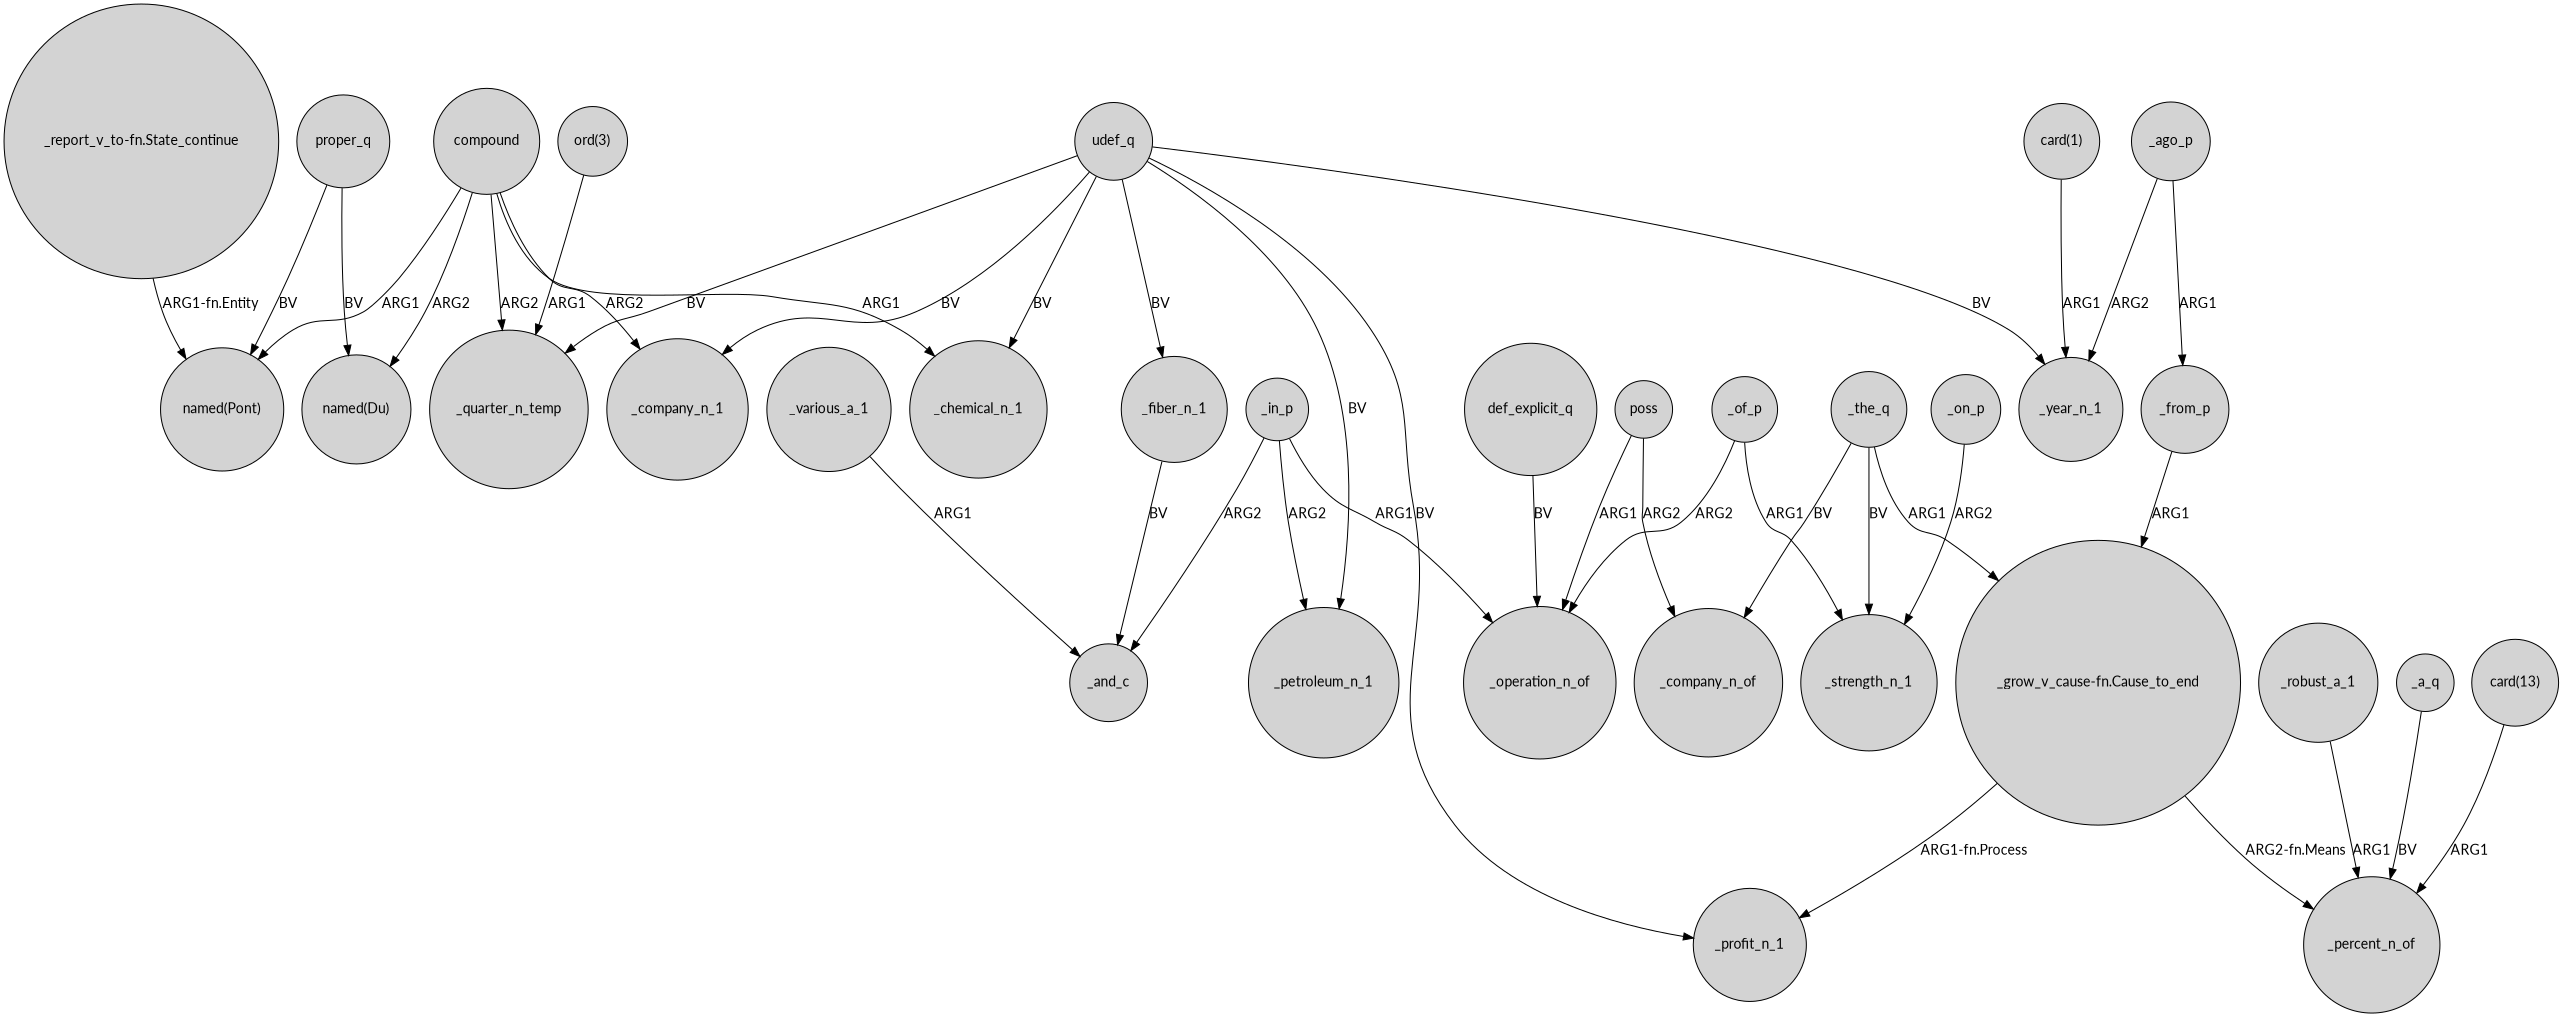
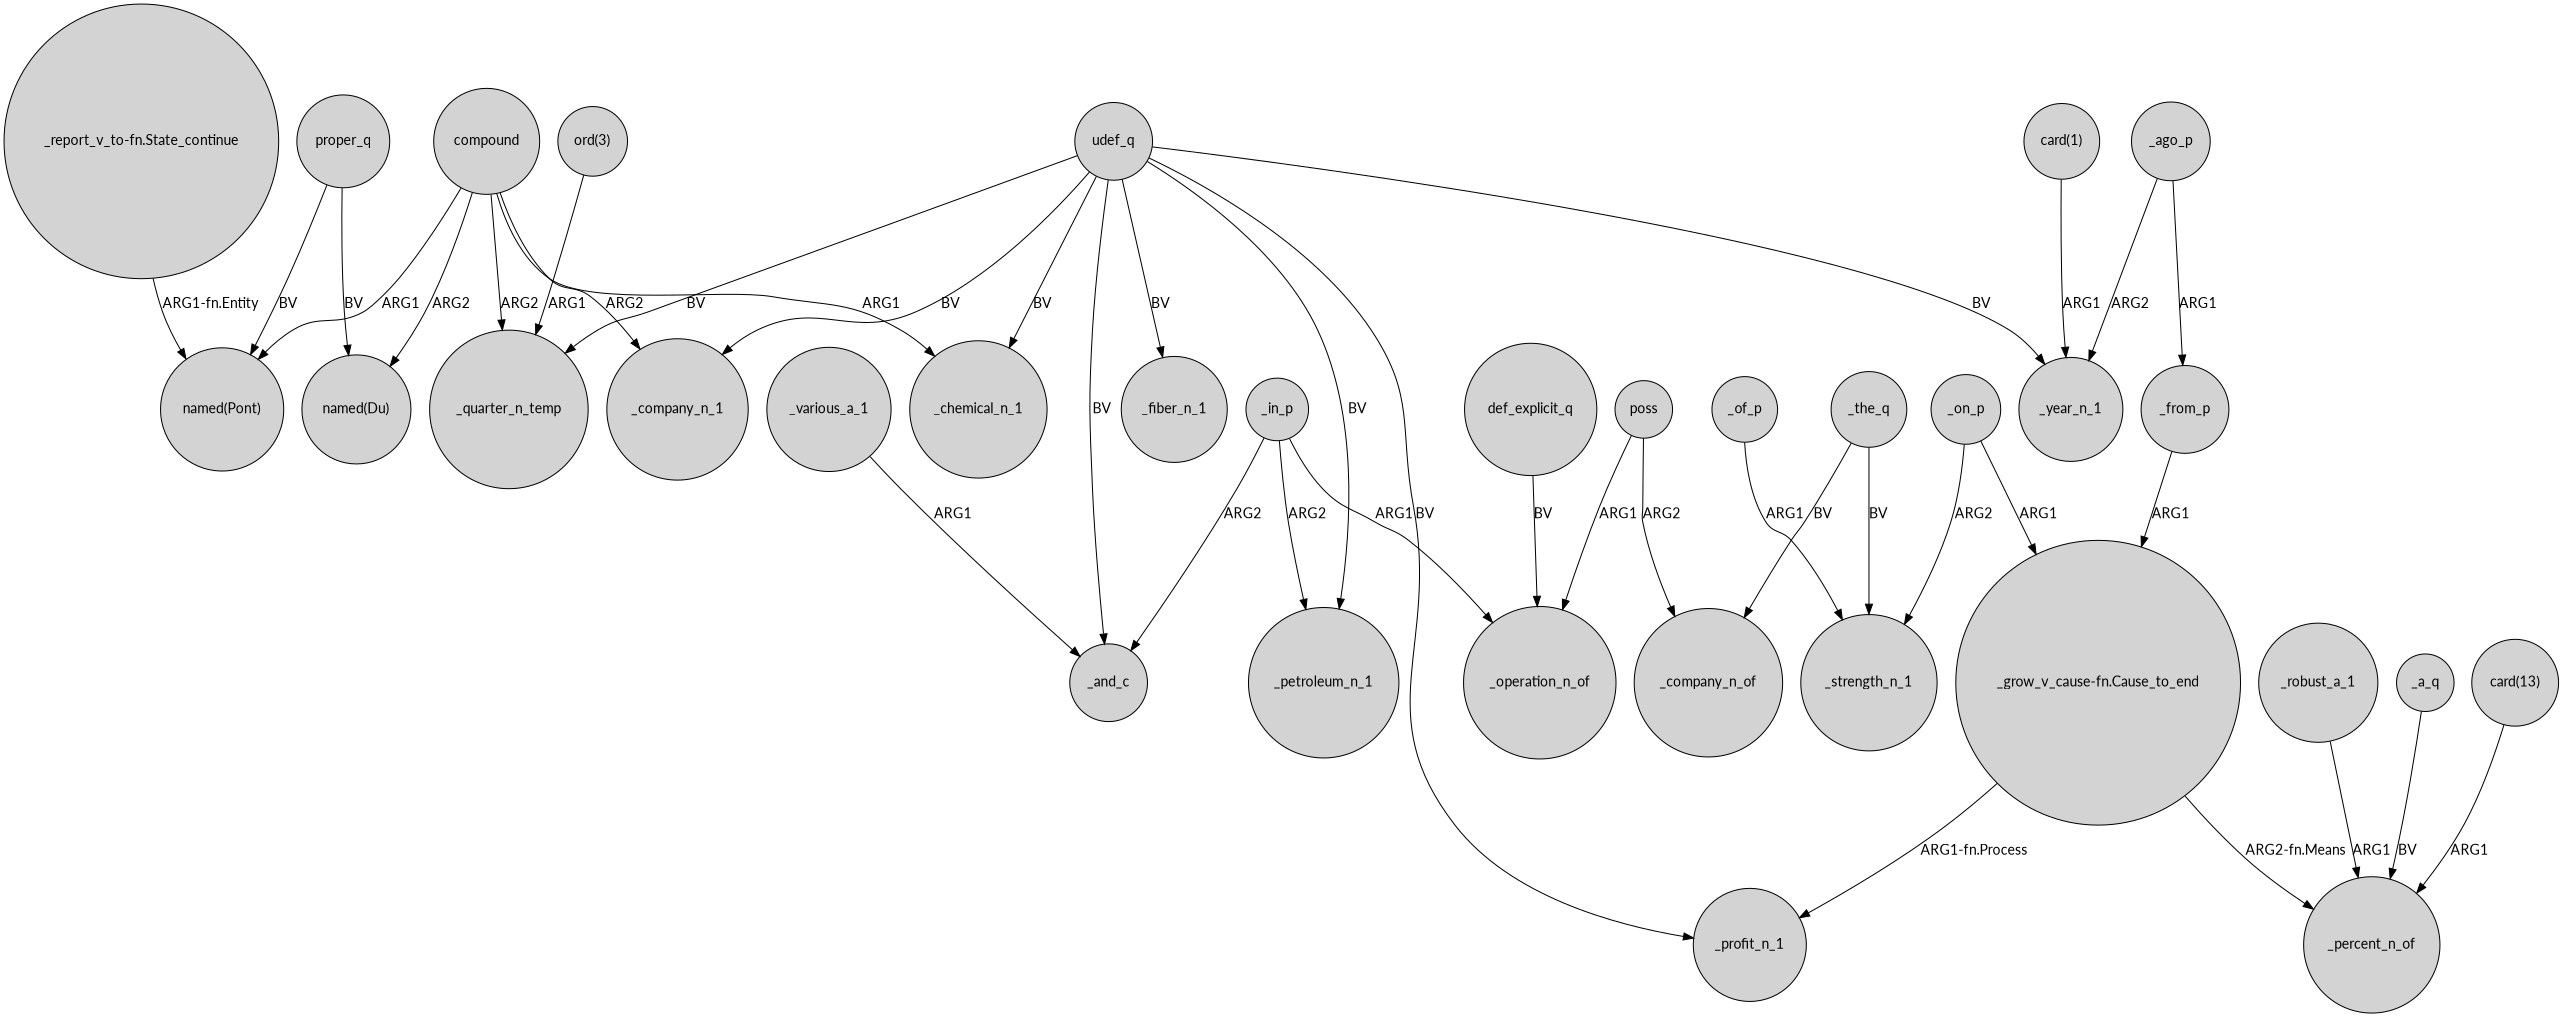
  digraph {
    fontname=Lato
    node [fontname=Lato shape=circle style=filled]
    edge [fontname=Lato]
    compound
    "named(Du)"
    _quarter_n_temp
    _company_n_1
    "named(Pont)"
    _chemical_n_1
    _in_p
    _and_c
    _petroleum_n_1
    _operation_n_of
    "_grow_v_cause-fn.Cause_to_end"
    _profit_n_1
    _percent_n_of
    _ago_p
    _from_p
    _year_n_1
    "ord(3)"
    n18 [label="card(13)"]
    "card(1)"
    udef_q
    _fiber_n_1
    _various_a_1
    proper_q
    poss
    _company_n_of
    _of_p
    _strength_n_1
    _on_p
    _the_q
    def_explicit_q
    "_report_v_to-fn.State_continue"
    _robust_a_1
    _a_q
    compound -> "named(Du)" [label=ARG2]
    compound -> _quarter_n_temp [label=ARG2]
    compound -> _company_n_1 [label=ARG2]
    compound -> "named(Pont)" [label=ARG1]
    compound -> _chemical_n_1 [label=ARG1]
    _in_p -> _and_c [label=ARG2]
    _in_p -> _petroleum_n_1 [label=ARG2]
    _in_p -> _operation_n_of [label=ARG1]
    "_grow_v_cause-fn.Cause_to_end" -> _profit_n_1 [label="ARG1-fn.Process"]
    "_grow_v_cause-fn.Cause_to_end" -> _percent_n_of [label="ARG2-fn.Means"]
    _ago_p -> _from_p [label=ARG1]
    _ago_p -> _year_n_1 [label=ARG2]
    _from_p -> "_grow_v_cause-fn.Cause_to_end" [label=ARG1]
    "ord(3)" -> _quarter_n_temp [label=ARG1]
    n18 -> _percent_n_of [label=ARG1]
    "card(1)" -> _year_n_1 [label=ARG1]
    udef_q -> _quarter_n_temp [label=BV]
    udef_q -> _company_n_1 [label=BV]
    udef_q -> _chemical_n_1 [label=BV]
-   _fiber_n_1 -> _and_c [label=BV]
+   udef_q -> _and_c [label=BV]
    udef_q -> _petroleum_n_1 [label=BV]
    udef_q -> _profit_n_1 [label=BV]
    udef_q -> _year_n_1 [label=BV]
    udef_q -> _fiber_n_1 [label=BV]
    _various_a_1 -> _and_c [label=ARG1]
    proper_q -> "named(Du)" [label=BV]
    proper_q -> "named(Pont)" [label=BV]
    poss -> _operation_n_of [label=ARG1]
    poss -> _company_n_of [label=ARG2]
-   _of_p -> _operation_n_of [label=ARG2]
    _of_p -> _strength_n_1 [label=ARG1]
-   _the_q -> "_grow_v_cause-fn.Cause_to_end" [label=ARG1]
+   _on_p -> "_grow_v_cause-fn.Cause_to_end" [label=ARG1]
    _on_p -> _strength_n_1 [label=ARG2]
    _the_q -> _company_n_of [label=BV]
    _the_q -> _strength_n_1 [label=BV]
    def_explicit_q -> _operation_n_of [label=BV]
    "_report_v_to-fn.State_continue" -> "named(Pont)" [label="ARG1-fn.Entity"]
    _robust_a_1 -> _percent_n_of [label=ARG1]
    _a_q -> _percent_n_of [label=BV]
  }
